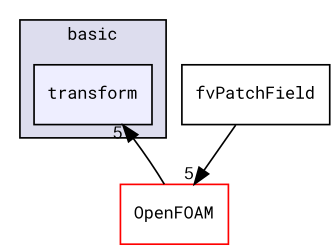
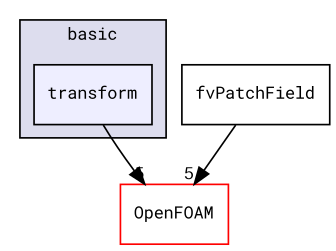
  digraph {
    compound=true
    fontname="Roboto Mono"
    node [fontname="Roboto Mono" fontsize=10 shape=box]
    edge [fontname="Roboto Mono" headlabel=5 labeldistance=1.5 labelfontname=FreeSans labelfontsize=10]
    n1 [fillcolor="#eeeeff" label=transform pencolor=black style=filled]
    n2 [color=red label=OpenFOAM]
    n3 [label=fvPatchField]
    subgraph cluster_1 {
      bgcolor="#ddddee"
      fontsize=10
      label=basic
      pencolor=black
      n1
    }
-   n2 -> n1
+   n1 -> n2
    n3 -> n2
  }
